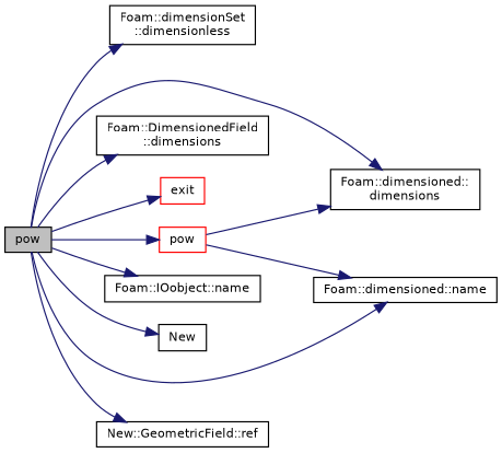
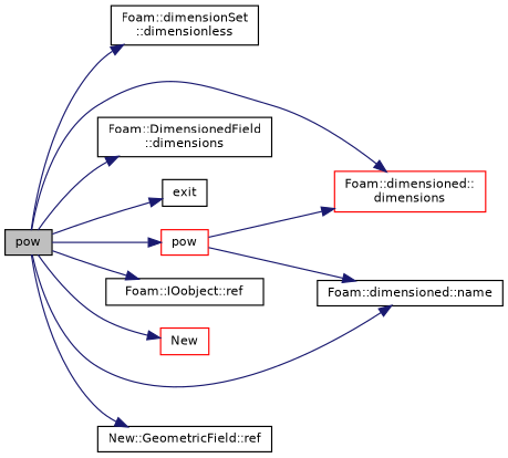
  digraph {
    rankdir=LR
    node [color=black fontname=Helvetica fontsize=10 shape=record]
    edge [color=midnightblue fontname=Helvetica fontsize=10 labelfontname=Helvetica labelfontsize=10 style=solid]
    n1 [fillcolor=grey75 fontcolor=black height=0.2 label=pow style=filled width=0.4]
    n2 [height=0.2 label="Foam::dimensionSet\l::dimensionless" width=0.4]
-   n3 [height=0.2 label="Foam::dimensioned::\ldimensions" width=0.4]
+   n3 [color=red height=0.2 label="Foam::dimensioned::\ldimensions" width=0.4]
    n4 [height=0.2 label="Foam::DimensionedField\l::dimensions" width=0.4]
-   n5 [color=red height=0.2 label=exit width=0.4]
+   n5 [height=0.2 label=exit width=0.4]
    n6 [height=0.2 label="Foam::dimensioned::name" width=0.4]
-   n7 [height=0.2 label="Foam::IOobject::name" width=0.4]
-   n8 [height=0.2 label=New width=0.4]
+   n7 [height=0.2 label="Foam::IOobject::ref" width=0.4]
+   n8 [color=red height=0.2 label=New width=0.4]
    n9 [color=red height=0.2 label=pow width=0.4]
    n10 [height=0.2 label="New::GeometricField::ref" width=0.4]
    n1 -> n2
    n1 -> n3
    n1 -> n4
    n1 -> n5
    n1 -> n6
    n1 -> n7
    n1 -> n8
    n1 -> n9
    n1 -> n10
    n9 -> n3
    n9 -> n6
  }
